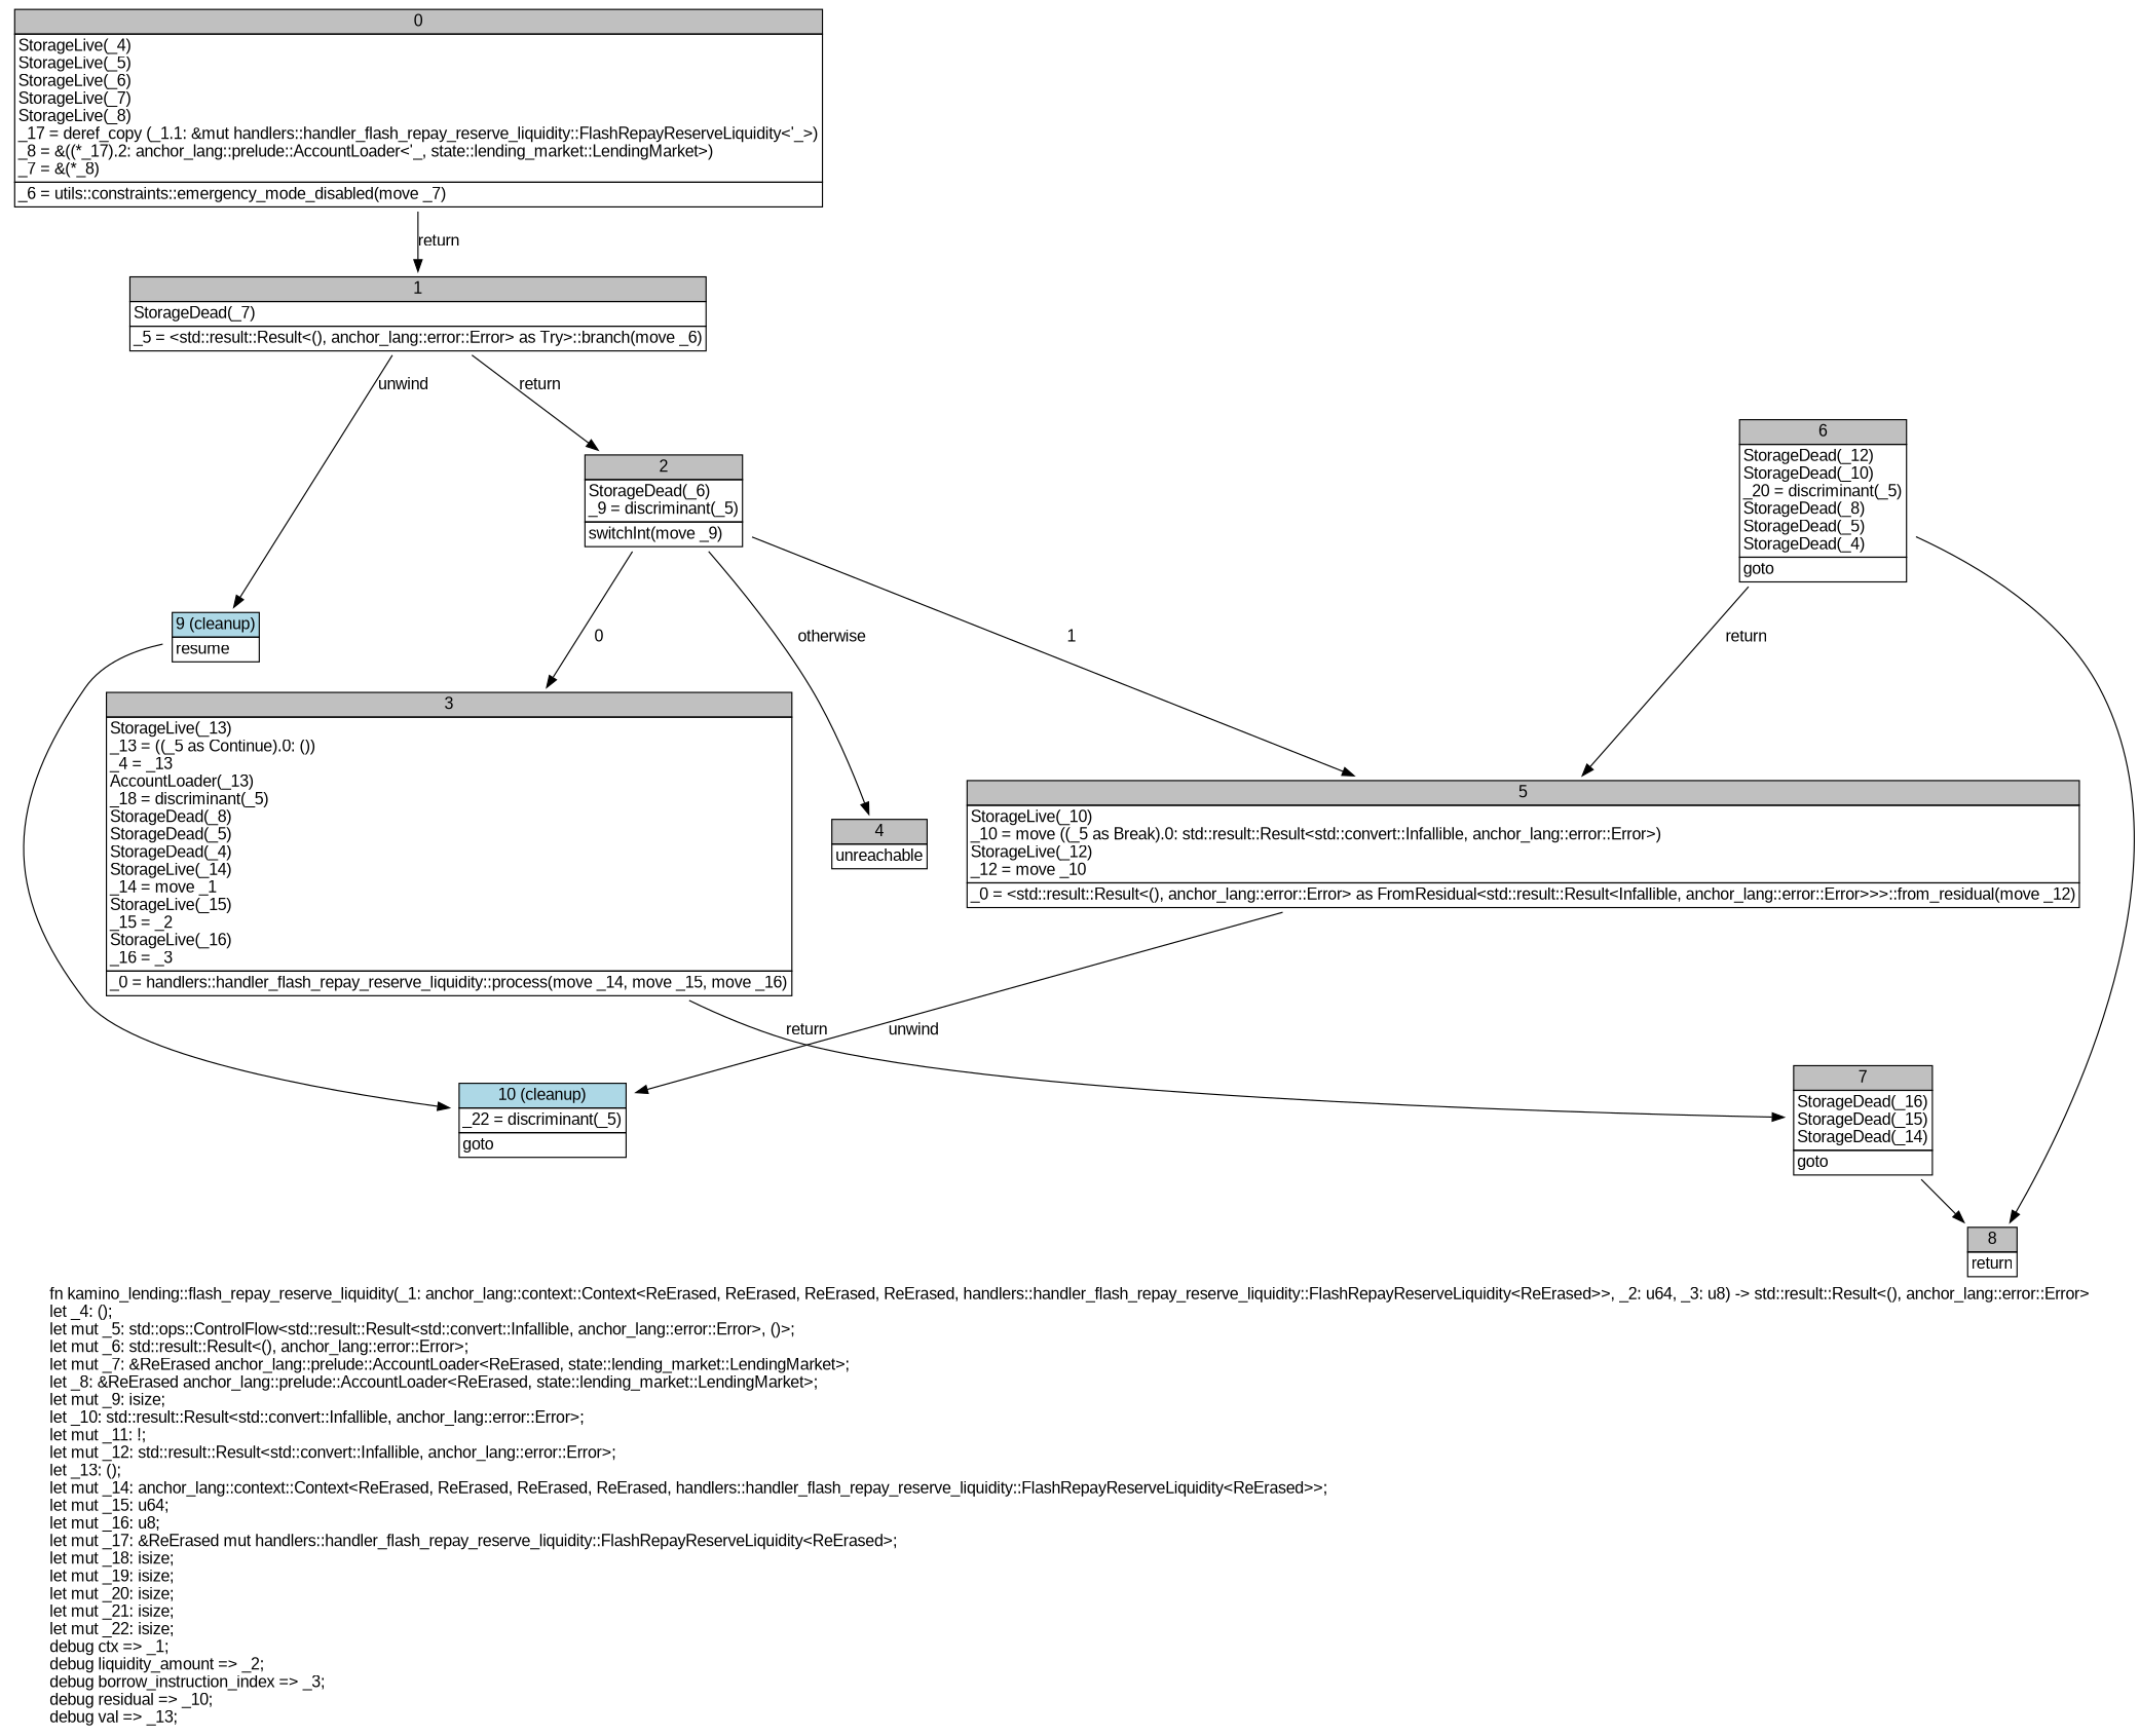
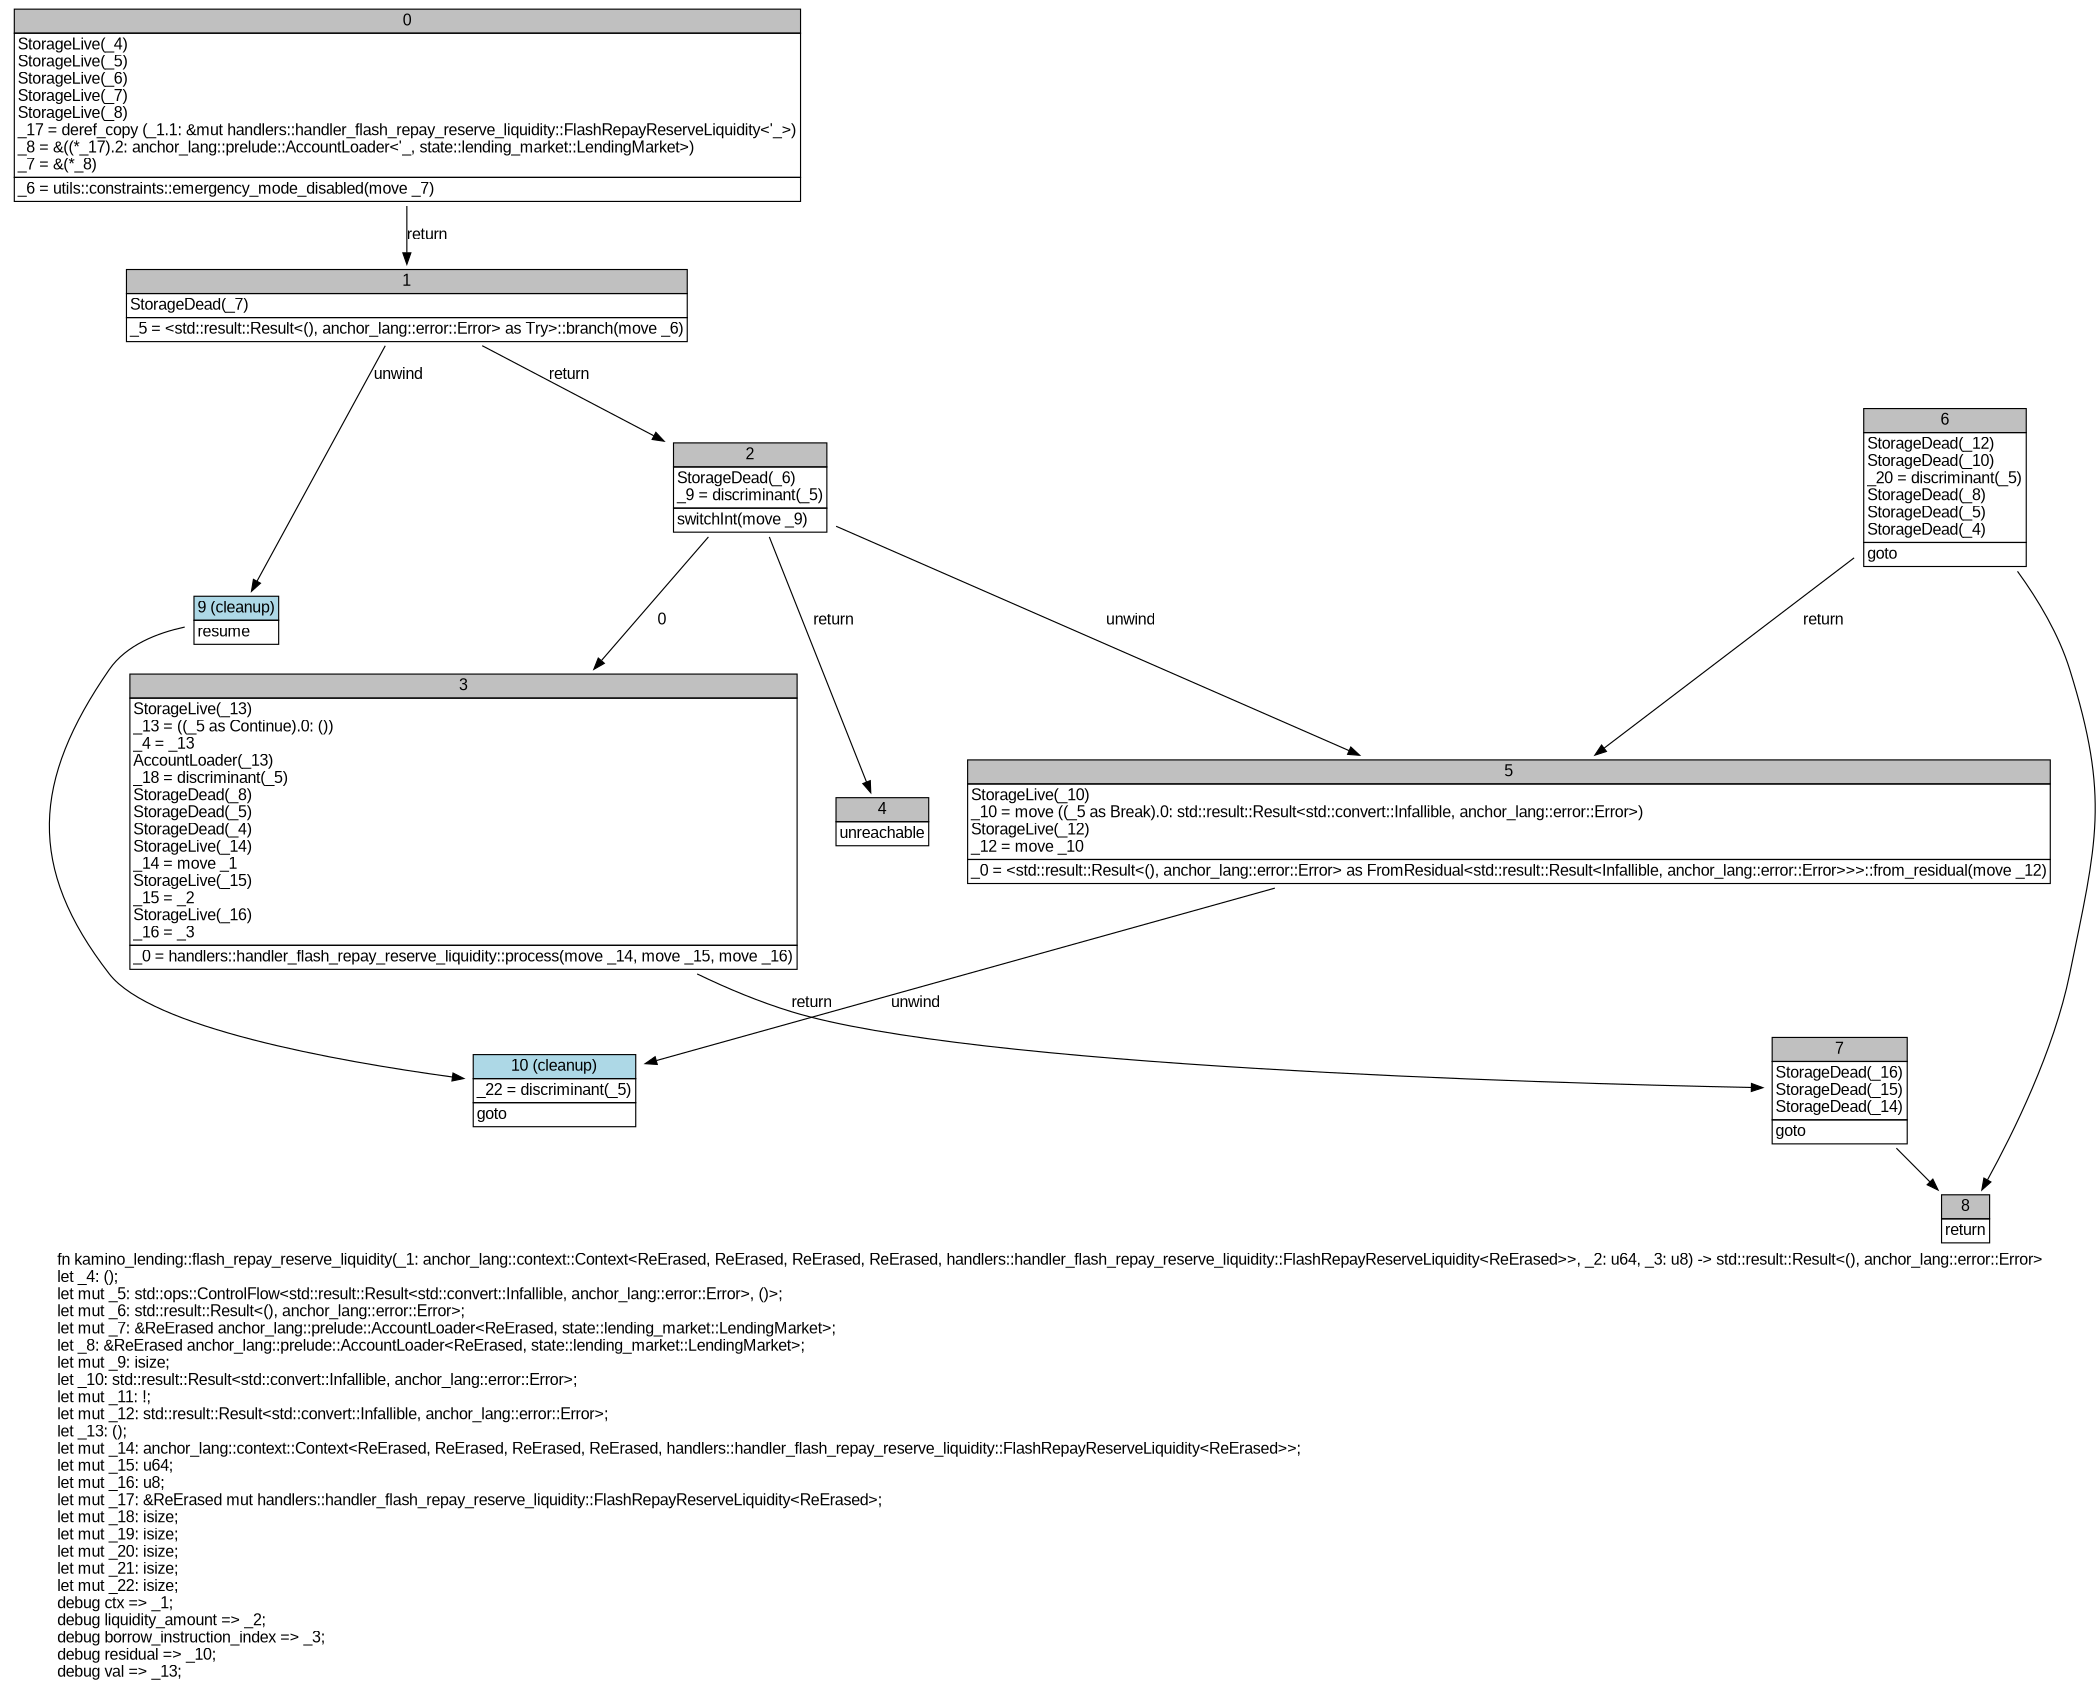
  digraph {
    fontname="Liberation Sans"
    label=<fn kamino_lending::flash_repay_reserve_liquidity(_1: anchor_lang::context::Context&lt;ReErased, ReErased, ReErased, ReErased, handlers::handler_flash_repay_reserve_liquidity::FlashRepayReserveLiquidity&lt;ReErased&gt;&gt;, _2: u64, _3: u8) -&gt; std::result::Result&lt;(), anchor_lang::error::Error&gt;<br align="left"/>let _4: ();<br align="left"/>let mut _5: std::ops::ControlFlow&lt;std::result::Result&lt;std::convert::Infallible, anchor_lang::error::Error&gt;, ()&gt;;<br align="left"/>let mut _6: std::result::Result&lt;(), anchor_lang::error::Error&gt;;<br align="left"/>let mut _7: &amp;ReErased anchor_lang::prelude::AccountLoader&lt;ReErased, state::lending_market::LendingMarket&gt;;<br align="left"/>let _8: &amp;ReErased anchor_lang::prelude::AccountLoader&lt;ReErased, state::lending_market::LendingMarket&gt;;<br align="left"/>let mut _9: isize;<br align="left"/>let _10: std::result::Result&lt;std::convert::Infallible, anchor_lang::error::Error&gt;;<br align="left"/>let mut _11: !;<br align="left"/>let mut _12: std::result::Result&lt;std::convert::Infallible, anchor_lang::error::Error&gt;;<br align="left"/>let _13: ();<br align="left"/>let mut _14: anchor_lang::context::Context&lt;ReErased, ReErased, ReErased, ReErased, handlers::handler_flash_repay_reserve_liquidity::FlashRepayReserveLiquidity&lt;ReErased&gt;&gt;;<br align="left"/>let mut _15: u64;<br align="left"/>let mut _16: u8;<br align="left"/>let mut _17: &amp;ReErased mut handlers::handler_flash_repay_reserve_liquidity::FlashRepayReserveLiquidity&lt;ReErased&gt;;<br align="left"/>let mut _18: isize;<br align="left"/>let mut _19: isize;<br align="left"/>let mut _20: isize;<br align="left"/>let mut _21: isize;<br align="left"/>let mut _22: isize;<br align="left"/>debug ctx =&gt; _1;<br align="left"/>debug liquidity_amount =&gt; _2;<br align="left"/>debug borrow_instruction_index =&gt; _3;<br align="left"/>debug residual =&gt; _10;<br align="left"/>debug val =&gt; _13;<br align="left"/>>
    node [fontname="Liberation Sans" shape=none]
    edge [fontname="Liberation Sans"]
    n1 [label=<<table border="0" cellborder="1" cellspacing="0"><tr><td bgcolor="gray" align="center" colspan="1">0</td></tr><tr><td align="left" balign="left">StorageLive(_4)<br/>StorageLive(_5)<br/>StorageLive(_6)<br/>StorageLive(_7)<br/>StorageLive(_8)<br/>_17 = deref_copy (_1.1: &amp;mut handlers::handler_flash_repay_reserve_liquidity::FlashRepayReserveLiquidity&lt;'_&gt;)<br/>_8 = &amp;((*_17).2: anchor_lang::prelude::AccountLoader&lt;'_, state::lending_market::LendingMarket&gt;)<br/>_7 = &amp;(*_8)<br/></td></tr><tr><td align="left">_6 = utils::constraints::emergency_mode_disabled(move _7)</td></tr></table>>]
    n2 [label=<<table border="0" cellborder="1" cellspacing="0"><tr><td bgcolor="gray" align="center" colspan="1">1</td></tr><tr><td align="left" balign="left">StorageDead(_7)<br/></td></tr><tr><td align="left">_5 = &lt;std::result::Result&lt;(), anchor_lang::error::Error&gt; as Try&gt;::branch(move _6)</td></tr></table>>]
    n3 [label=<<table border="0" cellborder="1" cellspacing="0"><tr><td bgcolor="gray" align="center" colspan="1">2</td></tr><tr><td align="left" balign="left">StorageDead(_6)<br/>_9 = discriminant(_5)<br/></td></tr><tr><td align="left">switchInt(move _9)</td></tr></table>>]
    n4 [label=<<table border="0" cellborder="1" cellspacing="0"><tr><td bgcolor="lightblue" align="center" colspan="1">9 (cleanup)</td></tr><tr><td align="left">resume</td></tr></table>>]
    n5 [label=<<table border="0" cellborder="1" cellspacing="0"><tr><td bgcolor="gray" align="center" colspan="1">3</td></tr><tr><td align="left" balign="left">StorageLive(_13)<br/>_13 = ((_5 as Continue).0: ())<br/>_4 = _13<br/>AccountLoader(_13)<br/>_18 = discriminant(_5)<br/>StorageDead(_8)<br/>StorageDead(_5)<br/>StorageDead(_4)<br/>StorageLive(_14)<br/>_14 = move _1<br/>StorageLive(_15)<br/>_15 = _2<br/>StorageLive(_16)<br/>_16 = _3<br/></td></tr><tr><td align="left">_0 = handlers::handler_flash_repay_reserve_liquidity::process(move _14, move _15, move _16)</td></tr></table>>]
    n6 [label=<<table border="0" cellborder="1" cellspacing="0"><tr><td bgcolor="gray" align="center" colspan="1">4</td></tr><tr><td align="left">unreachable</td></tr></table>>]
    n7 [label=<<table border="0" cellborder="1" cellspacing="0"><tr><td bgcolor="gray" align="center" colspan="1">5</td></tr><tr><td align="left" balign="left">StorageLive(_10)<br/>_10 = move ((_5 as Break).0: std::result::Result&lt;std::convert::Infallible, anchor_lang::error::Error&gt;)<br/>StorageLive(_12)<br/>_12 = move _10<br/></td></tr><tr><td align="left">_0 = &lt;std::result::Result&lt;(), anchor_lang::error::Error&gt; as FromResidual&lt;std::result::Result&lt;Infallible, anchor_lang::error::Error&gt;&gt;&gt;::from_residual(move _12)</td></tr></table>>]
    n8 [label=<<table border="0" cellborder="1" cellspacing="0"><tr><td bgcolor="lightblue" align="center" colspan="1">10 (cleanup)</td></tr><tr><td align="left" balign="left">_22 = discriminant(_5)<br/></td></tr><tr><td align="left">goto</td></tr></table>>]
    n9 [label=<<table border="0" cellborder="1" cellspacing="0"><tr><td bgcolor="gray" align="center" colspan="1">7</td></tr><tr><td align="left" balign="left">StorageDead(_16)<br/>StorageDead(_15)<br/>StorageDead(_14)<br/></td></tr><tr><td align="left">goto</td></tr></table>>]
    n10 [label=<<table border="0" cellborder="1" cellspacing="0"><tr><td bgcolor="gray" align="center" colspan="1">8</td></tr><tr><td align="left">return</td></tr></table>>]
    n11 [label=<<table border="0" cellborder="1" cellspacing="0"><tr><td bgcolor="gray" align="center" colspan="1">6</td></tr><tr><td align="left" balign="left">StorageDead(_12)<br/>StorageDead(_10)<br/>_20 = discriminant(_5)<br/>StorageDead(_8)<br/>StorageDead(_5)<br/>StorageDead(_4)<br/></td></tr><tr><td align="left">goto</td></tr></table>>]
    n1 -> n2 [label=return]
    n2 -> n3 [label=return]
    n2 -> n4 [label=unwind]
    n3 -> n5 [label=0]
-   n3 -> n6 [label=otherwise]
-   n3 -> n7 [label=1]
+   n3 -> n6 [label=return]
+   n3 -> n7 [label=unwind]
    n4 -> n8
    n5 -> n9 [label=return]
    n7 -> n8 [label=unwind]
    n9 -> n10
    n11 -> n7 [label=return]
    n11 -> n10
  }
